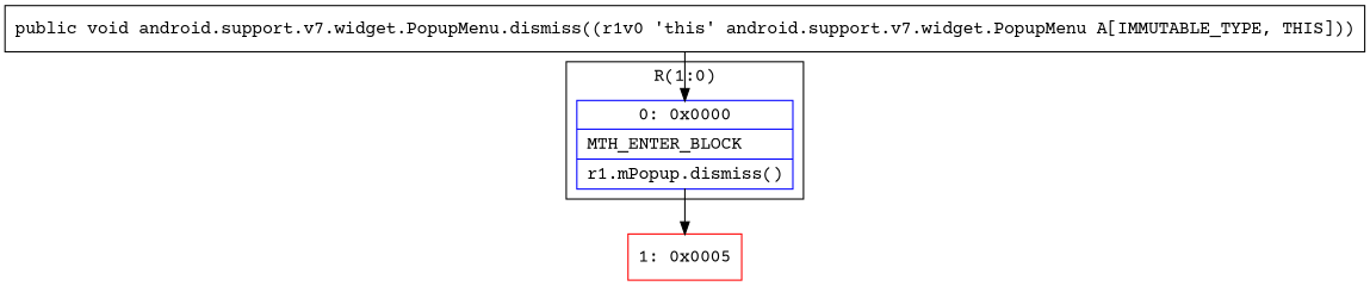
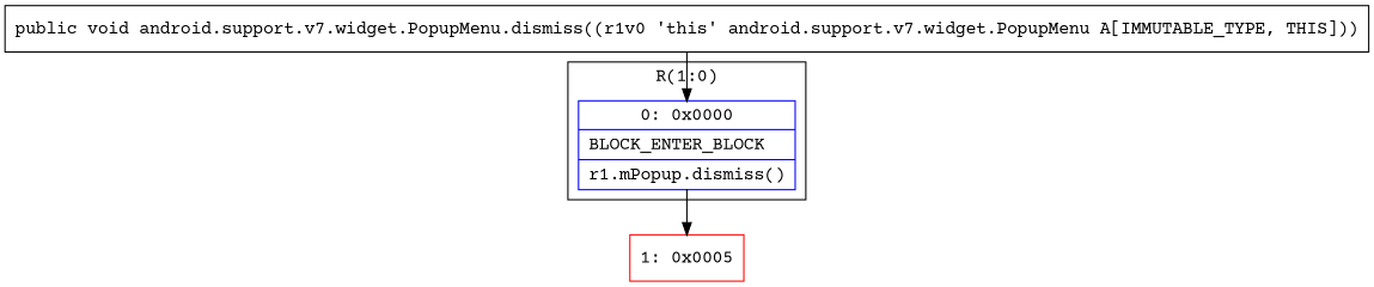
  digraph {
    fontname="Courier Prime"
    node [shape=record fontname="Courier Prime"]
    edge [fontname="Courier Prime"]
-   n1 [color=blue label="{0\:\ 0x0000|MTH_ENTER_BLOCK\l|r1.mPopup.dismiss()\l}"]
+   n1 [color=blue label="{0\:\ 0x0000|BLOCK_ENTER_BLOCK\l|r1.mPopup.dismiss()\l}"]
    n2 [color=red label="{1\:\ 0x0005}"]
    n3 [label="{public void android.support.v7.widget.PopupMenu.dismiss((r1v0 'this' android.support.v7.widget.PopupMenu A[IMMUTABLE_TYPE, THIS])) }"]
    subgraph cluster_1 {
      label="R(1:0)"
      n1
    }
    n1 -> n2
    n3 -> n1
  }
